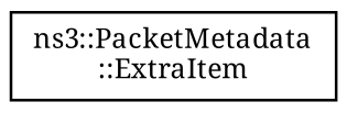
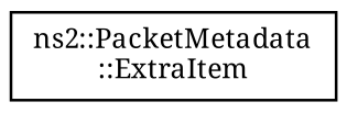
  digraph {
    rankdir=LR
    fontname="Noto Serif"
-   n1 [color=black fillcolor=white fontname="Noto Serif" fontsize=10 height=0.2 label="ns3::PacketMetadata\l::ExtraItem" shape=record style=filled width=0.4]
+   n1 [color=black fillcolor=white fontname="Noto Serif" fontsize=10 height=0.2 label="ns2::PacketMetadata\l::ExtraItem" shape=record style=filled width=0.4]
  }
